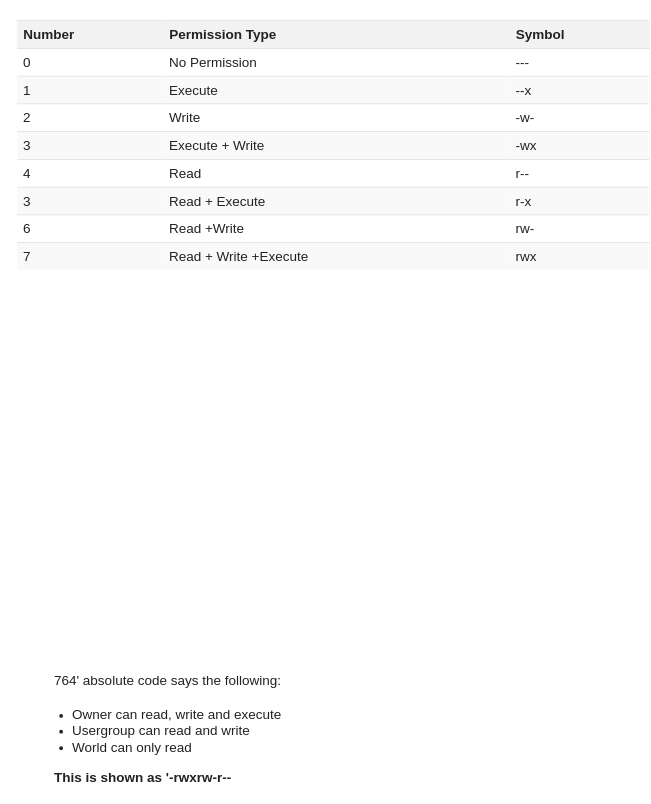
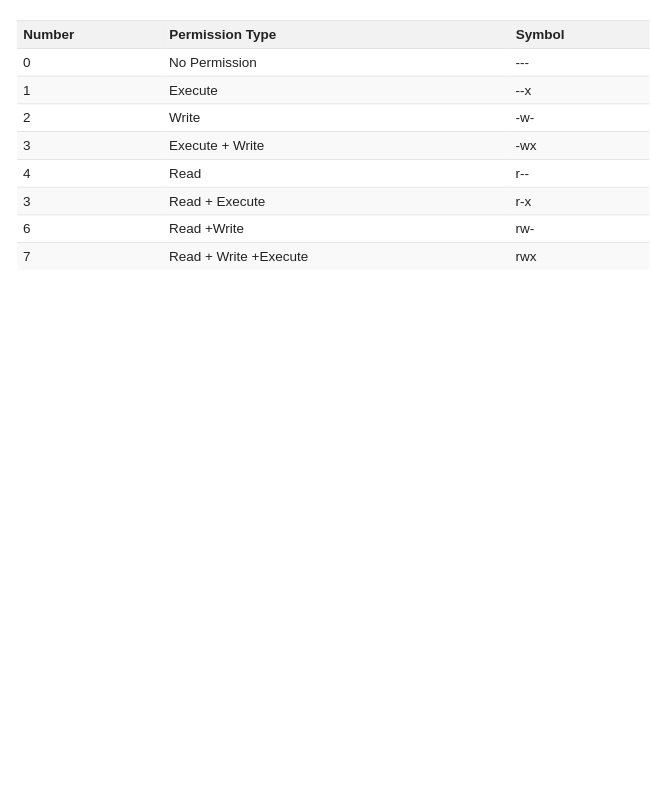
  <mxCell id="0" />
  <mxCell id="1" parent="0" />
  <mxCell id="2" value="&lt;table align=&quot;center&quot; border=&quot;1&quot; class=&quot;table table-striped&quot; style=&quot;box-sizing: inherit; border-collapse: collapse; border-spacing: 0px; width: 843.525px; border-width: 0px; border-style: solid; border-color: rgba(231, 232, 234, 0.25) rgba(231, 232, 234, 0.25) rgba(231, 232, 234, 0.25) transparent; max-width: 100%; background-color: rgb(255, 255, 255); margin-bottom: 20px; color: rgb(34, 34, 34); font-family: &amp;quot;source sans pro&amp;quot;, arial, sans-serif; font-size: 18px; font-style: normal; font-weight: 400; letter-spacing: normal; text-transform: none; word-spacing: 0px;&quot;&gt;&lt;tbody style=&quot;box-sizing: inherit&quot;&gt;&lt;tr style=&quot;box-sizing: inherit ; vertical-align: middle&quot;&gt;&lt;th style=&quot;box-sizing: inherit ; vertical-align: top ; padding: 8px ; text-align: left ; background: rgb(242 , 242 , 242) ; line-height: 20px ; border-width: 1px 0px 0px 1px ; border-left-style: solid ; border-left-color: rgba(231 , 232 , 234 , 0.25) ; border-top-style: solid ; border-top-color: rgb(221 , 221 , 221) ; font-weight: bold&quot;&gt;&lt;span style=&quot;box-sizing: inherit ; text-align: center&quot;&gt;Number&lt;/span&gt;&lt;/th&gt;&lt;th style=&quot;box-sizing: inherit ; vertical-align: top ; padding: 8px ; text-align: left ; background: rgb(242 , 242 , 242) ; line-height: 20px ; border-width: 1px 0px 0px 1px ; border-left-style: solid ; border-left-color: rgba(231 , 232 , 234 , 0.25) ; border-top-style: solid ; border-top-color: rgb(221 , 221 , 221) ; font-weight: bold&quot;&gt;&lt;span style=&quot;box-sizing: inherit ; text-align: center&quot;&gt;Permission Type&lt;/span&gt;&lt;/th&gt;&lt;th style=&quot;box-sizing: inherit ; vertical-align: top ; padding: 8px ; text-align: left ; background: rgb(242 , 242 , 242) ; line-height: 20px ; border-width: 1px 0px 0px 1px ; border-left-style: solid ; border-left-color: rgba(231 , 232 , 234 , 0.25) ; border-top-style: solid ; border-top-color: rgb(221 , 221 , 221) ; font-weight: bold&quot;&gt;&lt;span style=&quot;box-sizing: inherit ; text-align: center&quot;&gt;Symbol&lt;/span&gt;&lt;/th&gt;&lt;/tr&gt;&lt;tr style=&quot;box-sizing: inherit ; vertical-align: middle&quot;&gt;&lt;td style=&quot;box-sizing: inherit ; vertical-align: top ; padding: 8px ; border-width: 1px 0px 0px ; border-top-style: solid ; border-top-color: rgb(221 , 221 , 221) ; line-height: 20px ; text-align: left ; background-color: transparent&quot;&gt;&lt;span style=&quot;box-sizing: inherit ; text-align: center&quot;&gt;0&lt;/span&gt;&lt;/td&gt;&lt;td style=&quot;box-sizing: inherit ; vertical-align: top ; padding: 8px ; border-width: 1px 0px 0px ; border-top-style: solid ; border-top-color: rgb(221 , 221 , 221) ; line-height: 20px ; text-align: left ; background-color: transparent&quot;&gt;&lt;span style=&quot;box-sizing: inherit ; text-align: center&quot;&gt;No Permission&lt;/span&gt;&lt;/td&gt;&lt;td style=&quot;box-sizing: inherit ; vertical-align: top ; padding: 8px ; border-width: 1px 0px 0px ; border-top-style: solid ; border-top-color: rgb(221 , 221 , 221) ; line-height: 20px ; text-align: left ; background-color: transparent&quot;&gt;&lt;span style=&quot;box-sizing: inherit ; text-align: center&quot;&gt;---&lt;/span&gt;&lt;/td&gt;&lt;/tr&gt;&lt;tr style=&quot;box-sizing: inherit ; vertical-align: middle&quot;&gt;&lt;td style=&quot;box-sizing: inherit ; vertical-align: top ; padding: 8px ; border-width: 1px 0px 0px ; border-top-style: solid ; border-top-color: rgb(221 , 221 , 221) ; line-height: 20px ; text-align: left ; background: rgb(249 , 249 , 249)&quot;&gt;&lt;span style=&quot;box-sizing: inherit ; text-align: center&quot;&gt;1&lt;/span&gt;&lt;/td&gt;&lt;td style=&quot;box-sizing: inherit ; vertical-align: top ; padding: 8px ; border-width: 1px 0px 0px ; border-top-style: solid ; border-top-color: rgb(221 , 221 , 221) ; line-height: 20px ; text-align: left ; background: rgb(249 , 249 , 249)&quot;&gt;&lt;span style=&quot;box-sizing: inherit ; text-align: center&quot;&gt;Execute&lt;/span&gt;&lt;/td&gt;&lt;td style=&quot;box-sizing: inherit ; vertical-align: top ; padding: 8px ; border-width: 1px 0px 0px ; border-top-style: solid ; border-top-color: rgb(221 , 221 , 221) ; line-height: 20px ; text-align: left ; background: rgb(249 , 249 , 249)&quot;&gt;&lt;span style=&quot;box-sizing: inherit ; text-align: center&quot;&gt;--x&lt;/span&gt;&lt;/td&gt;&lt;/tr&gt;&lt;tr style=&quot;box-sizing: inherit ; vertical-align: middle&quot;&gt;&lt;td style=&quot;box-sizing: inherit ; vertical-align: top ; padding: 8px ; border-width: 1px 0px 0px ; border-top-style: solid ; border-top-color: rgb(221 , 221 , 221) ; line-height: 20px ; text-align: left ; background-color: transparent&quot;&gt;&lt;span style=&quot;box-sizing: inherit ; text-align: center&quot;&gt;2&lt;/span&gt;&lt;/td&gt;&lt;td style=&quot;box-sizing: inherit ; vertical-align: top ; padding: 8px ; border-width: 1px 0px 0px ; border-top-style: solid ; border-top-color: rgb(221 , 221 , 221) ; line-height: 20px ; text-align: left ; background-color: transparent&quot;&gt;&lt;span style=&quot;box-sizing: inherit ; text-align: center&quot;&gt;Write&lt;/span&gt;&lt;/td&gt;&lt;td style=&quot;box-sizing: inherit ; vertical-align: top ; padding: 8px ; border-width: 1px 0px 0px ; border-top-style: solid ; border-top-color: rgb(221 , 221 , 221) ; line-height: 20px ; text-align: left ; background-color: transparent&quot;&gt;&lt;span style=&quot;box-sizing: inherit ; text-align: center&quot;&gt;-w-&lt;/span&gt;&lt;/td&gt;&lt;/tr&gt;&lt;tr style=&quot;box-sizing: inherit ; vertical-align: middle&quot;&gt;&lt;td style=&quot;box-sizing: inherit ; vertical-align: top ; padding: 8px ; border-width: 1px 0px 0px ; border-top-style: solid ; border-top-color: rgb(221 , 221 , 221) ; line-height: 20px ; text-align: left ; background: rgb(249 , 249 , 249)&quot;&gt;&lt;span style=&quot;box-sizing: inherit ; text-align: center&quot;&gt;3&lt;/span&gt;&lt;/td&gt;&lt;td style=&quot;box-sizing: inherit ; vertical-align: top ; padding: 8px ; border-width: 1px 0px 0px ; border-top-style: solid ; border-top-color: rgb(221 , 221 , 221) ; line-height: 20px ; text-align: left ; background: rgb(249 , 249 , 249)&quot;&gt;&lt;span style=&quot;box-sizing: inherit ; text-align: center&quot;&gt;Execute + Write&lt;/span&gt;&lt;/td&gt;&lt;td style=&quot;box-sizing: inherit ; vertical-align: top ; padding: 8px ; border-width: 1px 0px 0px ; border-top-style: solid ; border-top-color: rgb(221 , 221 , 221) ; line-height: 20px ; text-align: left ; background: rgb(249 , 249 , 249)&quot;&gt;&lt;span style=&quot;box-sizing: inherit ; text-align: center&quot;&gt;-wx&lt;/span&gt;&lt;/td&gt;&lt;/tr&gt;&lt;tr style=&quot;box-sizing: inherit ; vertical-align: middle&quot;&gt;&lt;td style=&quot;box-sizing: inherit ; vertical-align: top ; padding: 8px ; border-width: 1px 0px 0px ; border-top-style: solid ; border-top-color: rgb(221 , 221 , 221) ; line-height: 20px ; text-align: left ; background-color: transparent&quot;&gt;&lt;span style=&quot;box-sizing: inherit ; text-align: center&quot;&gt;4&lt;/span&gt;&lt;/td&gt;&lt;td style=&quot;box-sizing: inherit ; vertical-align: top ; padding: 8px ; border-width: 1px 0px 0px ; border-top-style: solid ; border-top-color: rgb(221 , 221 , 221) ; line-height: 20px ; text-align: left ; background-color: transparent&quot;&gt;&lt;span style=&quot;box-sizing: inherit ; text-align: center&quot;&gt;Read&lt;/span&gt;&lt;/td&gt;&lt;td style=&quot;box-sizing: inherit ; vertical-align: top ; padding: 8px ; border-width: 1px 0px 0px ; border-top-style: solid ; border-top-color: rgb(221 , 221 , 221) ; line-height: 20px ; text-align: left ; background-color: transparent&quot;&gt;&lt;span style=&quot;box-sizing: inherit ; text-align: center&quot;&gt;r--&lt;/span&gt;&lt;/td&gt;&lt;/tr&gt;&lt;tr style=&quot;box-sizing: inherit ; vertical-align: middle&quot;&gt;&lt;td style=&quot;box-sizing: inherit ; vertical-align: top ; padding: 8px ; border-width: 1px 0px 0px ; border-top-style: solid ; border-top-color: rgb(221 , 221 , 221) ; line-height: 20px ; text-align: left ; background: rgb(249 , 249 , 249)&quot;&gt;&lt;span style=&quot;box-sizing: inherit ; text-align: center&quot;&gt;3&lt;/span&gt;&lt;/td&gt;&lt;td style=&quot;box-sizing: inherit ; vertical-align: top ; padding: 8px ; border-width: 1px 0px 0px ; border-top-style: solid ; border-top-color: rgb(221 , 221 , 221) ; line-height: 20px ; text-align: left ; background: rgb(249 , 249 , 249)&quot;&gt;&lt;span style=&quot;box-sizing: inherit ; text-align: center&quot;&gt;Read + Execute&lt;/span&gt;&lt;/td&gt;&lt;td style=&quot;box-sizing: inherit ; vertical-align: top ; padding: 8px ; border-width: 1px 0px 0px ; border-top-style: solid ; border-top-color: rgb(221 , 221 , 221) ; line-height: 20px ; text-align: left ; background: rgb(249 , 249 , 249)&quot;&gt;&lt;span style=&quot;box-sizing: inherit ; text-align: center&quot;&gt;r-x&lt;/span&gt;&lt;/td&gt;&lt;/tr&gt;&lt;tr style=&quot;box-sizing: inherit ; vertical-align: middle&quot;&gt;&lt;td style=&quot;box-sizing: inherit ; vertical-align: top ; padding: 8px ; border-width: 1px 0px 0px ; border-top-style: solid ; border-top-color: rgb(221 , 221 , 221) ; line-height: 20px ; text-align: left ; background-color: transparent&quot;&gt;&lt;span style=&quot;box-sizing: inherit ; text-align: center&quot;&gt;6&lt;/span&gt;&lt;/td&gt;&lt;td style=&quot;box-sizing: inherit ; vertical-align: top ; padding: 8px ; border-width: 1px 0px 0px ; border-top-style: solid ; border-top-color: rgb(221 , 221 , 221) ; line-height: 20px ; text-align: left ; background-color: transparent&quot;&gt;&lt;span style=&quot;box-sizing: inherit ; text-align: center&quot;&gt;Read +Write&lt;/span&gt;&lt;/td&gt;&lt;td style=&quot;box-sizing: inherit ; vertical-align: top ; padding: 8px ; border-width: 1px 0px 0px ; border-top-style: solid ; border-top-color: rgb(221 , 221 , 221) ; line-height: 20px ; text-align: left ; background-color: transparent&quot;&gt;&lt;span style=&quot;box-sizing: inherit ; text-align: center&quot;&gt;rw-&lt;/span&gt;&lt;/td&gt;&lt;/tr&gt;&lt;tr style=&quot;box-sizing: inherit ; vertical-align: middle&quot;&gt;&lt;td style=&quot;box-sizing: inherit ; vertical-align: top ; padding: 8px ; border-width: 1px 0px 0px ; border-top-style: solid ; border-top-color: rgb(221 , 221 , 221) ; line-height: 20px ; text-align: left ; background: rgb(249 , 249 , 249)&quot;&gt;&lt;span style=&quot;box-sizing: inherit ; text-align: center&quot;&gt;7&lt;/span&gt;&lt;/td&gt;&lt;td style=&quot;box-sizing: inherit ; vertical-align: top ; padding: 8px ; border-width: 1px 0px 0px ; border-top-style: solid ; border-top-color: rgb(221 , 221 , 221) ; line-height: 20px ; text-align: left ; background: rgb(249 , 249 , 249)&quot;&gt;&lt;span style=&quot;box-sizing: inherit ; text-align: center&quot;&gt;Read + Write +Execute&lt;/span&gt;&lt;/td&gt;&lt;td style=&quot;box-sizing: inherit ; vertical-align: top ; padding: 8px ; border-width: 1px 0px 0px ; border-top-style: solid ; border-top-color: rgb(221 , 221 , 221) ; line-height: 20px ; text-align: left ; background: rgb(249 , 249 , 249)&quot;&gt;&lt;span style=&quot;box-sizing: inherit ; text-align: center&quot;&gt;rwx&lt;/span&gt;&lt;/td&gt;&lt;/tr&gt;&lt;/tbody&gt;&lt;/table&gt;" style="text;whiteSpace=wrap;html=1;" vertex="1" parent="1"><mxGeometry x="20" y="20" width="550" height="360" as="geometry" /></mxCell>
  <mxCell id="3" value="" style="shape=image;verticalLabelPosition=bottom;labelBackgroundColor=#ffffff;verticalAlign=top;aspect=fixed;imageAspect=0;image=https://cdn.guru99.com/images/chmod_new(1).png;" vertex="1" parent="1"><mxGeometry x="43" y="410" width="504" height="189" as="geometry" /></mxCell>
  <mxCell id="4" value="" style="shape=image;verticalLabelPosition=bottom;labelBackgroundColor=#ffffff;verticalAlign=top;aspect=fixed;imageAspect=0;image=https://cdn.guru99.com/images/FilePermissions(1).png;" vertex="1" parent="1"><mxGeometry x="70" y="620" width="430" height="224.59" as="geometry" /></mxCell>
- <mxCell id="5" value="&lt;p style=&quot;box-sizing: inherit; margin: 0px 0px 1.3rem; color: rgb(34, 34, 34); font-family: &amp;quot;source sans pro&amp;quot;, arial, sans-serif; font-size: 18px; font-style: normal; font-weight: 400; letter-spacing: normal; text-indent: 0px; text-transform: none; word-spacing: 0px; background-color: rgb(255, 255, 255);&quot;&gt;764' absolute code says the following:&lt;/p&gt;&lt;ul style=&quot;box-sizing: inherit; margin-top: 1.5rem; margin-bottom: 1.5rem; margin-left: 1.5rem; padding: 0px; color: rgb(34, 34, 34); font-family: &amp;quot;source sans pro&amp;quot;, arial, sans-serif; font-size: 18px; font-style: normal; font-weight: 400; letter-spacing: normal; text-indent: 0px; text-transform: none; word-spacing: 0px; background-color: rgb(255, 255, 255);&quot;&gt;&lt;li style=&quot;box-sizing: inherit&quot;&gt;Owner can read, write and execute&lt;/li&gt;&lt;li style=&quot;box-sizing: inherit&quot;&gt;Usergroup can read and write&lt;/li&gt;&lt;li style=&quot;box-sizing: inherit&quot;&gt;World can only read&lt;/li&gt;&lt;/ul&gt;" style="text;whiteSpace=wrap;html=1;" vertex="1" parent="1"><mxGeometry x="70" y="890" width="330" height="120" as="geometry" /></mxCell>
- <mxCell id="6" value="&lt;strong style=&quot;box-sizing: inherit; font-weight: bold; color: rgb(34, 34, 34); font-family: &amp;quot;source sans pro&amp;quot;, arial, sans-serif; font-size: 18px; font-style: normal; letter-spacing: normal; text-indent: 0px; text-transform: none; word-spacing: 0px; background-color: rgb(255, 255, 255);&quot;&gt;This is shown as '-rwxrw-r--&lt;/strong&gt;" style="text;whiteSpace=wrap;html=1;" vertex="1" parent="1"><mxGeometry x="70" y="1020" width="260" height="30" as="geometry" /></mxCell>
